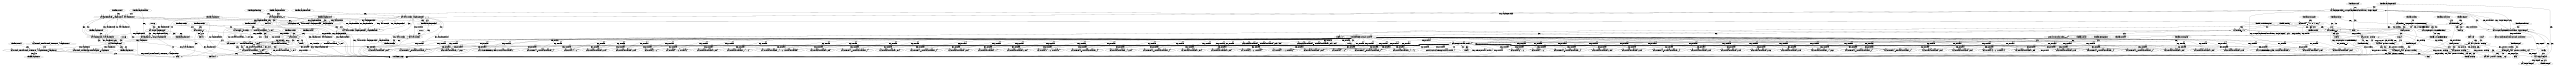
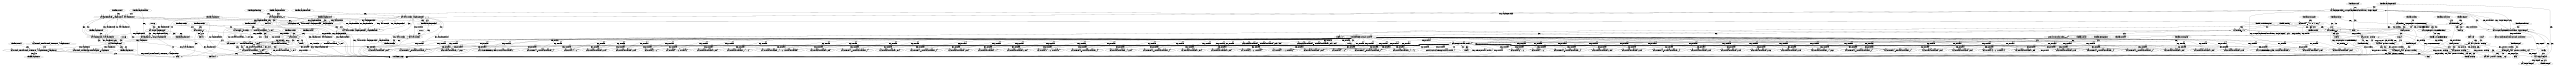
  digraph {
    n1 [label="(Call,mus_mdi->events[mus_mdi->event_count - 1].samples_to_next = sample_count)"]
    n2 [label="(Identifier,sample_count)"]
    n3 [label="(Block,)"]
    n4 [label="(MethodReturn,RET)"]
    n5 [label="(Call,(float)sample_count)"]
    n6 [label="(Call,sample_count_f - (float)sample_count)"]
    n7 [label="(Call,mus_mdi->extra_info.approx_total_samples += sample_count)"]
    n8 [label="(Identifier,sample_count)"]
    n9 [label="(Call,sample_remainder = sample_count_f - (float)sample_count)"]
    n10 [label="(Call,sample_count = (uint32_t)sample_count_f)"]
    n11 [label="(Call,(uint32_t)sample_count_f)"]
    n12 [label="(Identifier,sample_count_f)"]
    n13 [label="(Call,sample_count_f = ((float)mus_ticks * samples_per_tick_f) + sample_remainder)"]
    n14 [label="(Call,((float)mus_ticks * samples_per_tick_f) + sample_remainder)"]
    n15 [label="(Call,(float)mus_ticks * samples_per_tick_f)"]
    n16 [label="(Identifier,samples_per_tick_f)"]
    n17 [label="(Call,(float)mus_ticks)"]
    n18 [label="(Identifier,mus_ticks)"]
    n19 [label="(Call,mus_ticks = (mus_ticks << 7) | (mus_data[mus_data_ofs++] & 0x7f))"]
    n20 [label="(Call,(mus_ticks << 7) | (mus_data[mus_data_ofs++] & 0x7f))"]
    n21 [label="(Call,mus_ticks << 7)"]
    n22 [label="(Block,)"]
    n23 [label="(Call,mus_data[mus_data_ofs++] & 0x7f)"]
    n24 [label="(Literal,7)"]
    n25 [label="(Literal,0x7f)"]
    n26 [label="(Call,mus_ticks = 0)"]
    n27 [label="(Literal,0)"]
    n28 [label="(Call,memcmp(mus_data, mus_hdr, 4))"]
    n29 [label="(Call,mus_data[mus_data_ofs] & 0x0f)"]
    n30 [label="(Call,mus_data[mus_data_ofs] & 0x0f)"]
    n31 [label="(Call,mus_data[mus_data_ofs] & 0x0f)"]
    n32 [label="(Call,mus_event[2] = mus_data[mus_data_ofs + 2])"]
    n33 [label="(Call,mus_event[2] = mus_data[mus_data_ofs + 2])"]
    n34 [label="(Call,mus_data[mus_data_ofs + 1] & 0x80)"]
    n35 [label="(Call,mus_event[2] = mus_data[mus_data_ofs + 2])"]
    n36 [label="(Call,mus_data[11] << 8)"]
    n37 [label="(Call,(mus_data[mus_data_ofs + 1] << 8) | mus_data[mus_data_ofs])"]
    n38 [label="(Call,mus_data[mus_data_ofs] & 0x0f)"]
    n39 [label="(Call,mus_data[mus_data_ofs] & 0x0f)"]
    n40 [label="(Call,mus_event[2] = mus_data[mus_data_ofs + 2])"]
    n41 [label="(Call,mus_data[mus_data_ofs] & 0x0f)"]
    n42 [label="(Call,mus_data[mus_data_ofs] & 0x0f)"]
    n43 [label="(Call,mus_data[mus_data_ofs] & 0xf0)"]
    n44 [label="(ControlStructure,if (memcmp(mus_data, mus_hdr, 4)))"]
    n45 [label="(Call,mus_data[mus_data_ofs] & 0x0f)"]
    n46 [label="(Call,mus_data[mus_data_ofs] & 0x0f)"]
    n47 [label="(Call,(mus_data[5] << 8) | mus_data[4])"]
    n48 [label="(Call,mus_data[9] << 8)"]
    n49 [label="(Call,mus_event[1] = mus_data[mus_data_ofs + 1])"]
    n50 [label="(Call,mus_data[mus_data_ofs] >> 4)"]
    n51 [label="(Call,(mus_data[11] << 8) | mus_data[10])"]
    n52 [label="(Call,mus_data[mus_data_ofs] & 0x0f)"]
    n53 [label="(Call,mus_data[mus_data_ofs] & 0x0f)"]
    n54 [label="(Call,mus_event[2] = mus_data[mus_data_ofs + 2])"]
    n55 [label="(Call,mus_data[mus_data_ofs] & 0x80)"]
    n56 [label="(Call,mus_event[2] = mus_data[mus_data_ofs + 2])"]
    n57 [label="(Call,mus_event[2] = mus_data[mus_data_ofs + 2])"]
    n58 [label="(Call,mus_data[mus_data_ofs] & 0x0f)"]
    n59 [label="(Call,mus_data[mus_data_ofs] & 0x0f)"]
    n60 [label="(Call,mus_data[mus_data_ofs + 1] & 0x7f)"]
    n61 [label="(Call,mus_event[2] = mus_data[mus_data_ofs + 2])"]
    n62 [label="(Call,(mus_data[7] << 8) | mus_data[6])"]
    n63 [label="(Call,mus_data[mus_data_ofs + 1] << 6)"]
    n64 [label="(Call,mus_data[7] << 8)"]
    n65 [label="(Call,mus_data[mus_data_ofs] & 0x0f)"]
    n66 [label="(Call,mus_event[2] = mus_data[mus_data_ofs + 2])"]
    n67 [label="(Call,mus_data[mus_data_ofs - 1] & 0x80)"]
    n68 [label="(Call,MUS_EVENT_DEBUG(\"Before\", mus_data[mus_data_ofs], 0))"]
    n69 [label="(Call,mus_event[1] = mus_data[mus_data_ofs + 1])"]
    n70 [label="(Call,mus_data[mus_data_ofs] & 0x0f)"]
    n71 [label="(Call,mus_data[5] << 8)"]
    n72 [label="(Call,mus_data[13] << 8)"]
    n73 [label="(Call,mus_data[mus_data_ofs] & 0x0f)"]
    n74 [label="(Call,mus_data[mus_data_ofs] & 0x0f)"]
    n75 [label="(Call,mus_data[mus_data_ofs] & 0x0f)"]
    n76 [label="(Call,mus_event[2] = mus_data[mus_data_ofs + 2])"]
    n77 [label="(Call,mus_data[mus_data_ofs] & 0x0f)"]
    n78 [label="(Call,(mus_data[13] << 8) | mus_data[12])"]
    n79 [label="(Literal,4)"]
    n80 [label="(Call,mus_data[mus_data_ofs] & 0x0f)"]
    n81 [label="(Call,MUS_EVENT_DEBUG(\"After\", mus_data[mus_data_ofs], 0))"]
    n82 [label="(Call,mus_data[mus_data_ofs] & 0x0f)"]
    n83 [label="(Call,(mus_data[9] << 8) | mus_data[8])"]
    n84 [label="(Call,mus_data[mus_data_ofs + 1] << 8)"]
    n85 [label="(Call,mus_data[mus_data_ofs] & 0xf0)"]
    n86 [label="(Call,mus_data[mus_data_ofs] & 0x0f)"]
    n87 [label="(Call,mus_event[1] = mus_data[mus_data_ofs + 2])"]
    n88 [label="(Call,mus_data[mus_data_ofs] & 0x0f)"]
    n89 [label="(MethodParameterIn,uint8_t *mus_data)"]
    n90 [label="(Call,mus_data[mus_data_ofs] = (mus_data[mus_data_ofs] & 0xf0) | 0x0f)"]
    n91 [label="(Call,mus_data[mus_data_ofs] = (mus_data[mus_data_ofs] & 0xf0) | 0x09)"]
    1000123
    n93 [label="(Call,mus_hdr[] = { 'M', 'U', 'S', 0x1A })"]
    n94 [label="(Identifier,mus_hdr)"]
    n95 [label="(Block,)"]
    n96 [label="(Call,samples_per_tick_f = _WM_GetSamplesPerTick(mus_divisions, (uint32_t)tempo_f))"]
    n97 [label="(Call,_WM_GetSamplesPerTick(mus_divisions, (uint32_t)tempo_f))"]
    n98 [label="(Call,(uint32_t)tempo_f)"]
    n99 [label="(Call,_WM_midi_setup_divisions(mus_mdi, mus_divisions))"]
    n100 [label="(Call,(uint32_t)tempo_f)"]
    n101 [label="(Identifier,tempo_f)"]
    n102 [label="(Call,mus_divisions = 60)"]
    n103 [label="(Literal,60)"]
    n104 [label="(Call,tempo_f = (float) (60000000 / mus_freq) + 0.5f)"]
    n105 [label="(Block,)"]
    n106 [label="(Call,(float) (60000000 / mus_freq) + 0.5f)"]
    n107 [label="(Call,(float) (60000000 / mus_freq))"]
    n108 [label="(Call,60000000 / mus_freq)"]
    n109 [label="(Identifier,mus_freq)"]
    n110 [label="(Call,mus_freq == 0)"]
    n111 [label="(Call,60000000 / mus_freq)"]
    n112 [label="(ControlStructure,if (mus_freq == 0))"]
    n113 [label="(Literal,0)"]
    n114 [label="(Call,(float) (60000000 / mus_freq))"]
    n115 [label="(Identifier,mus_freq)"]
    n116 [label="(Call,mus_freq = _cvt_get_option(WM_CO_FREQUENCY))"]
    n117 [label="(Call,_cvt_get_option(WM_CO_FREQUENCY))"]
    n118 [label="(Identifier,WM_CO_FREQUENCY)"]
    n119 [label="(Call,mus_freq = 140)"]
    n120 [label="(Literal,140)"]
    n121 [label="(Call,tempo_f = (float) (60000000 / mus_freq))"]
    n122 [label="(Block,)"]
    n123 [label="(Call,sample_remainder = 0.0)"]
    n124 [label="(Literal,0.0)"]
    n125 [label="(Identifier,mus_divisions)"]
    n126 [label="(Literal,60000000)"]
    n127 [label="(Identifier,mus_data)"]
    n128 [label="(Identifier,mus_ticks)"]
    n129 [label="(Call,mus_data[mus_data_ofs++])"]
    n130 [label="(Identifier,tempo_f)"]
    n131 [label="(Identifier,samples_per_tick_f)"]
    n132 [label="(Identifier,sample_remainder)"]
    n133 [label="(Identifier,mus_song_len)"]
    n134 [label="(Identifier,sample_remainder)"]
    n135 [label="(Identifier,mus_ticks)"]
    n136 [label="(Identifier,mus_mdi)"]
    n137 [label="(Literal,60000000)"]
    n138 [label="(Identifier,mus_data)"]
    n139 [label="(Identifier,sample_count)"]
    n140 [label="(Identifier,__FUNCTION__)"]
    n141 [label="(Identifier,mus_hdr)"]
    n142 [label="(Identifier,tempo_f)"]
    n143 [label="(Identifier,sample_remainder)"]
    n144 [label="(Identifier,mus_song_ofs)"]
    n145 [label="(Identifier,sample_count_f)"]
    n146 [label="(Call,mus_mdi->events[mus_mdi->event_count - 1].samples_to_next)"]
    n147 [label="(Identifier,mus_freq)"]
    n148 [label="(Identifier,sample_count_f)"]
    n149 [label="(Identifier,tempo_f)"]
    n150 [label="(Literal,0.5f)"]
    n151 [label="(Identifier,mus_divisions)"]
    n152 [label="(Identifier,mus_data)"]
    n153 [label="(Identifier,pitchbend_tmp)"]
    n154 [label="(Identifier,mus_freq)"]
    n155 [label="(Identifier,_WM_MixerOptions)"]
    n156 [label="(Identifier,mus_mdi)"]
    n157 [label="(Identifier,mus_ticks)"]
    n158 [label="(Identifier,mus_mdi)"]
    n159 [label="(Identifier,mus_freq)"]
    1001235
    1001228
    1001221
    1000398
    1000379
    1000389
    n1 -> n2 [label="CFG: "]
    n1 -> n3 [label="AST: "]
    n1 -> n4 [label="DDG: mus_mdi->events[mus_mdi->event_count - 1].samples_to_next"]
    n2 -> n1 [label="AST: "]
    n5 -> n1 [label="DDG: sample_count"]
    n5 -> n6 [label="AST: "]
    n5 -> n6 [label="DDG: sample_count"]
    n5 -> n7 [label="DDG: sample_count"]
    n5 -> n8 [label="CFG: "]
    n6 -> n4 [label="DDG: sample_count_f"]
    n6 -> n4 [label="DDG: (float)sample_count"]
    n6 -> n5 [label="CFG: "]
    n6 -> n9 [label="AST: "]
    n6 -> n9 [label="DDG: sample_count_f"]
    n6 -> n9 [label="DDG: (float)sample_count"]
    n8 -> n5 [label="AST: "]
    n9 -> n3 [label="AST: "]
    n9 -> n4 [label="DDG: sample_count_f - (float)sample_count"]
    n9 -> n4 [label="DDG: sample_remainder"]
    n9 -> n6 [label="CFG: "]
    n9 -> n13 [label="DDG: sample_remainder"]
    n9 -> n14 [label="DDG: sample_remainder"]
    n10 -> n3 [label="AST: "]
    n10 -> n4 [label="DDG: (uint32_t)sample_count_f"]
    n10 -> n5 [label="DDG: sample_count"]
    n10 -> n11 [label="CFG: "]
    n11 -> n6 [label="DDG: sample_count_f"]
    n11 -> n10 [label="AST: "]
    n11 -> n10 [label="DDG: sample_count_f"]
    n11 -> n12 [label="CFG: "]
    n12 -> n11 [label="AST: "]
    n13 -> n3 [label="AST: "]
    n13 -> n4 [label="DDG: ((float)mus_ticks * samples_per_tick_f) + sample_remainder"]
    n13 -> n11 [label="DDG: sample_count_f"]
    n13 -> n14 [label="CFG: "]
    n14 -> n13 [label="AST: "]
    n15 -> n4 [label="DDG: samples_per_tick_f"]
    n15 -> n4 [label="DDG: (float)mus_ticks"]
    n15 -> n13 [label="DDG: (float)mus_ticks"]
    n15 -> n13 [label="DDG: samples_per_tick_f"]
    n15 -> n14 [label="AST: "]
    n15 -> n14 [label="DDG: (float)mus_ticks"]
    n15 -> n14 [label="DDG: samples_per_tick_f"]
    n15 -> n16 [label="CFG: "]
    n16 -> n15 [label="AST: "]
    n16 -> n17 [label="CFG: "]
    n17 -> n4 [label="DDG: mus_ticks"]
    n17 -> n15 [label="AST: "]
    n17 -> n15 [label="DDG: mus_ticks"]
    n17 -> n18 [label="CFG: "]
    n18 -> n17 [label="AST: "]
    n19 -> n4 [label="DDG: (mus_ticks << 7) | (mus_data[mus_data_ofs++] & 0x7f)"]
    n19 -> n17 [label="DDG: mus_ticks"]
    n19 -> n20 [label="CFG: "]
    n19 -> n21 [label="DDG: mus_ticks"]
    n19 -> n22 [label="AST: "]
    n20 -> n4 [label="DDG: mus_ticks << 7"]
    n20 -> n4 [label="DDG: mus_data[mus_data_ofs++] & 0x7f"]
    n20 -> n19 [label="AST: "]
    n20 -> n19 [label="DDG: mus_ticks << 7"]
    n20 -> n19 [label="DDG: mus_data[mus_data_ofs++] & 0x7f"]
    n20 -> n23 [label="CFG: "]
    n21 -> n20 [label="AST: "]
    n21 -> n20 [label="DDG: mus_ticks"]
    n21 -> n20 [label="DDG: 7"]
    n21 -> n24 [label="CFG: "]
    n23 -> n4 [label="DDG: mus_data[mus_data_ofs++]"]
    n23 -> n20 [label="AST: "]
    n23 -> n20 [label="DDG: mus_data[mus_data_ofs++]"]
    n23 -> n20 [label="DDG: 0x7f"]
    n23 -> n25 [label="CFG: "]
    n24 -> n21 [label="AST: "]
    n26 -> n3 [label="AST: "]
    n26 -> n21 [label="DDG: mus_ticks"]
    n26 -> n27 [label="CFG: "]
    n27 -> n26 [label="AST: "]
    n28 -> n4 [label="DDG: memcmp(mus_data, mus_hdr, 4)"]
    n28 -> n4 [label="DDG: mus_data"]
    n28 -> n4 [label="DDG: mus_hdr"]
    n28 -> n23 [label="DDG: mus_data"]
    n28 -> n29 [label="DDG: mus_data"]
    n28 -> n30 [label="DDG: mus_data"]
    n28 -> n31 [label="DDG: mus_data"]
    n28 -> n32 [label="DDG: mus_data"]
    n28 -> n33 [label="DDG: mus_data"]
    n28 -> n34 [label="DDG: mus_data"]
    n28 -> n35 [label="DDG: mus_data"]
    n28 -> n36 [label="DDG: mus_data"]
    n28 -> n37 [label="DDG: mus_data"]
    n28 -> n38 [label="DDG: mus_data"]
    n28 -> n39 [label="DDG: mus_data"]
    n28 -> n40 [label="DDG: mus_data"]
    n28 -> n41 [label="DDG: mus_data"]
    n28 -> n42 [label="DDG: mus_data"]
    n28 -> n43 [label="DDG: mus_data"]
    n28 -> n44 [label="AST: "]
    n28 -> n45 [label="DDG: mus_data"]
    n28 -> n46 [label="DDG: mus_data"]
    n28 -> n47 [label="DDG: mus_data"]
    n28 -> n48 [label="DDG: mus_data"]
    n28 -> n49 [label="DDG: mus_data"]
    n28 -> n50 [label="DDG: mus_data"]
    n28 -> n51 [label="DDG: mus_data"]
    n28 -> n52 [label="DDG: mus_data"]
    n28 -> n53 [label="DDG: mus_data"]
    n28 -> n54 [label="DDG: mus_data"]
    n28 -> n55 [label="DDG: mus_data"]
    n28 -> n56 [label="DDG: mus_data"]
    n28 -> n57 [label="DDG: mus_data"]
    n28 -> n58 [label="DDG: mus_data"]
    n28 -> n59 [label="DDG: mus_data"]
    n28 -> n60 [label="DDG: mus_data"]
    n28 -> n61 [label="DDG: mus_data"]
    n28 -> n62 [label="DDG: mus_data"]
    n28 -> n63 [label="DDG: mus_data"]
    n28 -> n64 [label="DDG: mus_data"]
    n28 -> n65 [label="DDG: mus_data"]
    n28 -> n66 [label="DDG: mus_data"]
    n28 -> n67 [label="DDG: mus_data"]
    n28 -> n68 [label="DDG: mus_data"]
    n28 -> n69 [label="DDG: mus_data"]
    n28 -> n70 [label="DDG: mus_data"]
    n28 -> n71 [label="DDG: mus_data"]
    n28 -> n72 [label="DDG: mus_data"]
    n28 -> n73 [label="DDG: mus_data"]
    n28 -> n74 [label="DDG: mus_data"]
    n28 -> n75 [label="DDG: mus_data"]
    n28 -> n76 [label="DDG: mus_data"]
    n28 -> n77 [label="DDG: mus_data"]
    n28 -> n78 [label="DDG: mus_data"]
    n28 -> n79 [label="CFG: "]
    n28 -> n80 [label="DDG: mus_data"]
    n28 -> n81 [label="DDG: mus_data"]
    n28 -> n82 [label="DDG: mus_data"]
    n28 -> n83 [label="DDG: mus_data"]
    n28 -> n84 [label="DDG: mus_data"]
    n28 -> n85 [label="DDG: mus_data"]
    n28 -> n86 [label="DDG: mus_data"]
    n28 -> n87 [label="DDG: mus_data"]
    n28 -> n88 [label="DDG: mus_data"]
    n79 -> n28 [label="AST: "]
    n89 -> n4 [label="DDG: mus_data"]
    n89 -> n23 [label="DDG: mus_data"]
    n89 -> n28 [label="DDG: mus_data"]
    n89 -> n29 [label="DDG: mus_data"]
    n89 -> n30 [label="DDG: mus_data"]
    n89 -> n31 [label="DDG: mus_data"]
    n89 -> n32 [label="DDG: mus_data"]
    n89 -> n33 [label="DDG: mus_data"]
    n89 -> n34 [label="DDG: mus_data"]
    n89 -> n35 [label="DDG: mus_data"]
    n89 -> n36 [label="DDG: mus_data"]
    n89 -> n37 [label="DDG: mus_data"]
    n89 -> n38 [label="DDG: mus_data"]
    n89 -> n39 [label="DDG: mus_data"]
    n89 -> n40 [label="DDG: mus_data"]
    n89 -> n41 [label="DDG: mus_data"]
    n89 -> n42 [label="DDG: mus_data"]
    n89 -> n43 [label="DDG: mus_data"]
    n89 -> n45 [label="DDG: mus_data"]
    n89 -> n46 [label="DDG: mus_data"]
    n89 -> n47 [label="DDG: mus_data"]
    n89 -> n48 [label="DDG: mus_data"]
    n89 -> n49 [label="DDG: mus_data"]
    n89 -> n50 [label="DDG: mus_data"]
    n89 -> n51 [label="DDG: mus_data"]
    n89 -> n52 [label="DDG: mus_data"]
    n89 -> n53 [label="DDG: mus_data"]
    n89 -> n54 [label="DDG: mus_data"]
    n89 -> n55 [label="DDG: mus_data"]
    n89 -> n56 [label="DDG: mus_data"]
    n89 -> n57 [label="DDG: mus_data"]
    n89 -> n58 [label="DDG: mus_data"]
    n89 -> n59 [label="DDG: mus_data"]
    n89 -> n60 [label="DDG: mus_data"]
    n89 -> n61 [label="DDG: mus_data"]
    n89 -> n62 [label="DDG: mus_data"]
    n89 -> n63 [label="DDG: mus_data"]
    n89 -> n64 [label="DDG: mus_data"]
    n89 -> n65 [label="DDG: mus_data"]
    n89 -> n66 [label="DDG: mus_data"]
    n89 -> n67 [label="DDG: mus_data"]
    n89 -> n68 [label="DDG: mus_data"]
    n89 -> n69 [label="DDG: mus_data"]
    n89 -> n70 [label="DDG: mus_data"]
    n89 -> n71 [label="DDG: mus_data"]
    n89 -> n72 [label="DDG: mus_data"]
    n89 -> n73 [label="DDG: mus_data"]
    n89 -> n74 [label="DDG: mus_data"]
    n89 -> n75 [label="DDG: mus_data"]
    n89 -> n76 [label="DDG: mus_data"]
    n89 -> n77 [label="DDG: mus_data"]
    n89 -> n78 [label="DDG: mus_data"]
    n89 -> n80 [label="DDG: mus_data"]
    n89 -> n81 [label="DDG: mus_data"]
    n89 -> n82 [label="DDG: mus_data"]
    n89 -> n83 [label="DDG: mus_data"]
    n89 -> n84 [label="DDG: mus_data"]
    n89 -> n85 [label="DDG: mus_data"]
    n89 -> n86 [label="DDG: mus_data"]
    n89 -> n87 [label="DDG: mus_data"]
    n89 -> n88 [label="DDG: mus_data"]
    n89 -> n90 [label="DDG: mus_data"]
    n89 -> n91 [label="DDG: mus_data"]
    n89 -> 1000123 [label="AST: "]
    n93 -> n4 [label="DDG: mus_hdr"]
    n93 -> n28 [label="DDG: mus_hdr"]
    n93 -> n94 [label="CFG: "]
    n93 -> n95 [label="AST: "]
    n94 -> n93 [label="AST: "]
    n96 -> n4 [label="DDG: samples_per_tick_f"]
    n96 -> n4 [label="DDG: _WM_GetSamplesPerTick(mus_divisions, (uint32_t)tempo_f)"]
    n96 -> n15 [label="DDG: samples_per_tick_f"]
    n96 -> n95 [label="AST: "]
    n96 -> n97 [label="CFG: "]
    n97 -> n96 [label="AST: "]
    n97 -> n96 [label="DDG: mus_divisions"]
    n97 -> n96 [label="DDG: (uint32_t)tempo_f"]
    n97 -> n98 [label="CFG: "]
    n97 -> n99 [label="DDG: mus_divisions"]
    n98 -> n97 [label="AST: "]
    n98 -> n97 [label="DDG: tempo_f"]
    n98 -> n100 [label="DDG: tempo_f"]
    n98 -> n101 [label="CFG: "]
    n101 -> n98 [label="AST: "]
    n102 -> n4 [label="DDG: mus_divisions"]
    n102 -> n95 [label="AST: "]
    n102 -> n97 [label="DDG: mus_divisions"]
    n102 -> n103 [label="CFG: "]
    n103 -> n102 [label="DDG: 7"]
    n104 -> n4 [label="DDG: (float) (60000000 / mus_freq) + 0.5f"]
    n104 -> n98 [label="DDG: tempo_f"]
    n104 -> n105 [label="AST: "]
    n104 -> n106 [label="CFG: "]
    n106 -> n104 [label="AST: "]
    n107 -> n4 [label="DDG: 60000000 / mus_freq"]
    n107 -> n104 [label="DDG: 60000000 / mus_freq"]
    n107 -> n106 [label="AST: "]
    n107 -> n106 [label="DDG: 60000000 / mus_freq"]
    n107 -> n108 [label="CFG: "]
    n108 -> n4 [label="DDG: mus_freq"]
    n108 -> n107 [label="AST: "]
    n108 -> n107 [label="DDG: 60000000"]
    n108 -> n107 [label="DDG: mus_freq"]
    n108 -> n109 [label="CFG: "]
    n109 -> n108 [label="AST: "]
    n110 -> n4 [label="DDG: mus_freq == 0"]
    n110 -> n108 [label="DDG: mus_freq"]
    n110 -> n111 [label="DDG: mus_freq"]
    n110 -> n112 [label="AST: "]
    n110 -> n113 [label="CFG: "]
    n111 -> n4 [label="DDG: mus_freq"]
    n111 -> n114 [label="AST: "]
    n111 -> n114 [label="DDG: 60000000"]
    n111 -> n114 [label="DDG: mus_freq"]
    n111 -> n115 [label="CFG: "]
    n113 -> n110 [label="AST: "]
    n114 -> n4 [label="DDG: 60000000 / mus_freq"]
    n114 -> n111 [label="CFG: "]
    n114 -> n121 [label="AST: "]
    n114 -> n121 [label="DDG: 60000000 / mus_freq"]
    n115 -> n111 [label="AST: "]
    n116 -> n4 [label="DDG: _cvt_get_option(WM_CO_FREQUENCY)"]
    n116 -> n95 [label="AST: "]
    n116 -> n110 [label="DDG: mus_freq"]
    n116 -> n117 [label="CFG: "]
+   n117 -> n4 [label="DDG: WM_CO_FREQUENCY"]
    n117 -> n116 [label="AST: "]
    n117 -> n116 [label="DDG: WM_CO_FREQUENCY"]
    n117 -> n118 [label="CFG: "]
    n118 -> n117 [label="AST: "]
    n119 -> n108 [label="DDG: mus_freq"]
    n119 -> n111 [label="DDG: mus_freq"]
    n119 -> n112 [label="AST: "]
    n119 -> n120 [label="CFG: "]
    n120 -> n119 [label="AST: "]
    n121 -> n4 [label="DDG: (float) (60000000 / mus_freq)"]
    n121 -> n98 [label="DDG: tempo_f"]
    n121 -> n114 [label="CFG: "]
    n121 -> n122 [label="AST: "]
    n123 -> n4 [label="DDG: sample_remainder"]
    n123 -> n13 [label="DDG: sample_remainder"]
    n123 -> n14 [label="DDG: sample_remainder"]
    n123 -> n95 [label="AST: "]
    n123 -> n124 [label="CFG: "]
    n124 -> n123 [label="AST: "]
    n125 -> n97 [label="AST: "]
    n126 -> n108 [label="AST: "]
    n127 -> n28 [label="AST: "]
    n128 -> n26 [label="AST: "]
    n129 -> n23 [label="AST: "]
    n130 -> n102 [label="CFG: "]
    n131 -> n96 [label="AST: "]
    n131 -> n104 [label="CFG: "]
    n131 -> n121 [label="CFG: "]
    n132 -> n15 [label="CFG: "]
    n133 -> n28 [label="CFG: "]
    n134 -> n9 [label="AST: "]
    n134 -> n10 [label="CFG: "]
    n135 -> n21 [label="AST: "]
    n136 -> n1 [label="CFG: "]
    n137 -> n111 [label="AST: "]
    n138 -> n21 [label="CFG: "]
    n139 -> n10 [label="AST: "]
    n139 -> n13 [label="CFG: "]
    n140 -> n28 [label="CFG: "]
    n141 -> n28 [label="AST: "]
    n142 -> n104 [label="AST: "]
    n143 -> n123 [label="AST: "]
    n144 -> n93 [label="CFG: "]
    n145 -> n13 [label="AST: "]
    n146 -> n1 [label="AST: "]
    n147 -> n110 [label="AST: "]
    n147 -> n116 [label="CFG: "]
    n148 -> n6 [label="AST: "]
    n149 -> n121 [label="AST: "]
    n150 -> n107 [label="CFG: "]
    n151 -> n102 [label="AST: "]
    n152 -> n19 [label="CFG: "]
    n153 -> n123 [label="CFG: "]
    n154 -> n116 [label="AST: "]
    n155 -> n110 [label="CFG: "]
    n155 -> n119 [label="CFG: "]
    n156 -> n9 [label="CFG: "]
    n157 -> n19 [label="AST: "]
    n157 -> n26 [label="CFG: "]
    n158 -> n96 [label="CFG: "]
    n159 -> n110 [label="CFG: "]
    n159 -> n119 [label="AST: "]
    1001235 -> n5 [label="AST: "]
    1001228 -> n11 [label="AST: "]
    1001221 -> n17 [label="AST: "]
    1000398 -> n98 [label="AST: "]
    1000379 -> n107 [label="AST: "]
    1000389 -> n114 [label="AST: "]
  }
